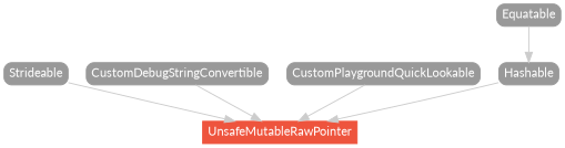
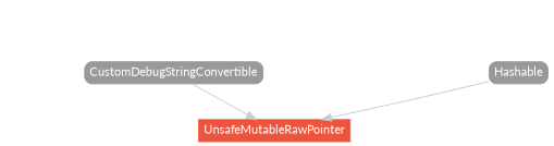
  strict digraph {
    fontname=Lato
    node [color="#999999" fillcolor="#999999" fontcolor=white fontname=Lato fontsize=12 margin="0.07,0.05" shape=box style="filled,rounded"]
    edge [color="#cccccc" fontname=Lato]
    UnsafeMutableRawPointer [color="#ee543d" fillcolor="#ee543d" height=0.3 style=filled]
-   Strideable [height=0.3]
    CustomDebugStringConvertible [height=0.3]
-   CustomPlaygroundQuickLookable [height=0.3]
-   Equatable [height=0.3]
    Hashable [height=0.3]
    subgraph sub_1 {
      rank=max
      UnsafeMutableRawPointer
    }
-   Strideable -> UnsafeMutableRawPointer
    CustomDebugStringConvertible -> UnsafeMutableRawPointer
-   CustomPlaygroundQuickLookable -> UnsafeMutableRawPointer
-   Equatable -> Hashable
    Hashable -> UnsafeMutableRawPointer
  }
